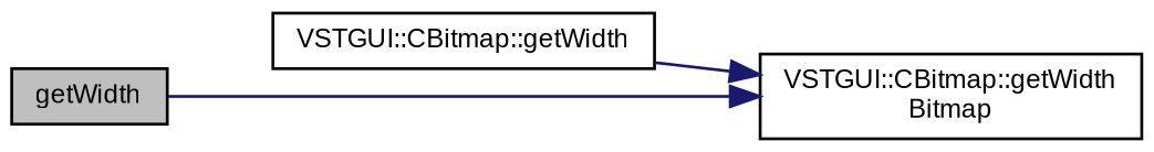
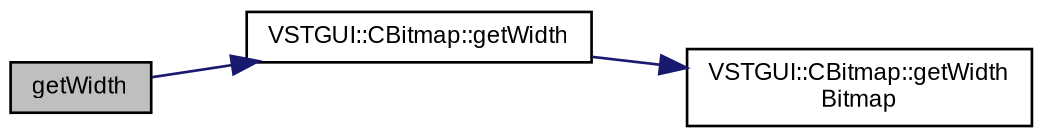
  digraph {
    rankdir=LR
    node [color=black fontname=Arial fontsize=9 shape=record]
    edge [color=midnightblue fontname=Arial fontsize=9 labelfontname=Arial labelfontsize=9 style=solid]
    n1 [fillcolor=grey75 fontcolor=black height=0.2 label=getWidth style=filled width=0.4]
    n2 [height=0.2 label="VSTGUI::CBitmap::getWidth" width=0.4]
    n3 [height=0.2 label="VSTGUI::CBitmap::getWidth\lBitmap" width=0.4]
-   n1 -> n3
+   n1 -> n2
    n2 -> n3
  }
